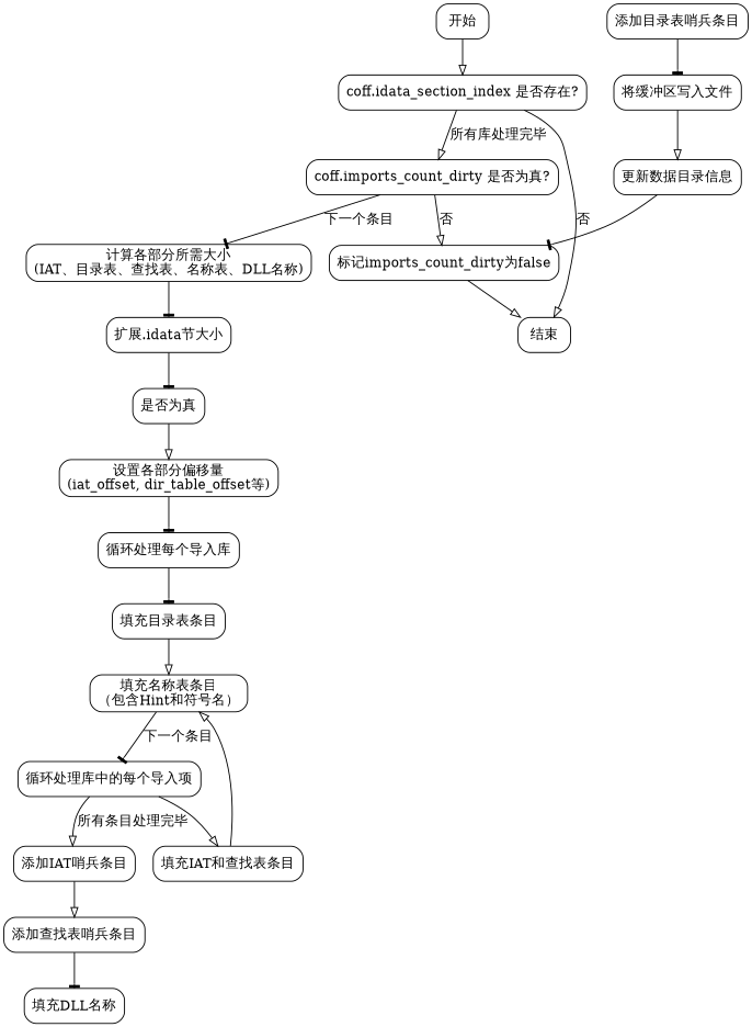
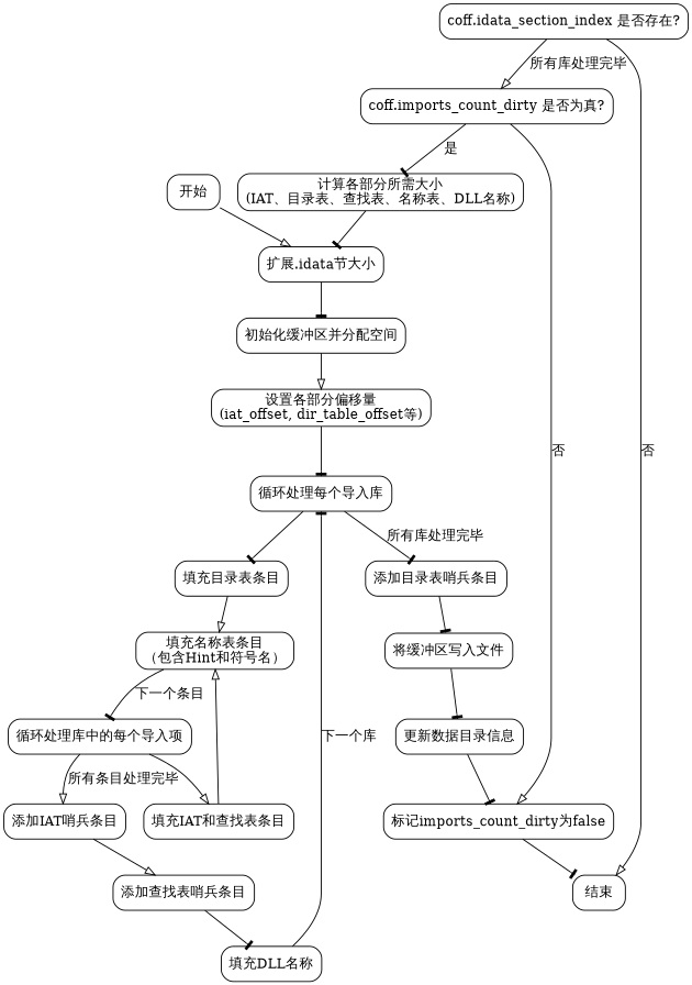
  digraph {
    node [shape=rectangle style=rounded]
    edge [arrowhead=tee]
    n1 [label="开始"]
    n2 [label="coff.idata_section_index 是否存在?"]
    n3 [label="coff.imports_count_dirty 是否为真?"]
    n4 [label="结束"]
    n5 [label="计算各部分所需大小\n(IAT、目录表、查找表、名称表、DLL名称)"]
    n6 [label="标记imports_count_dirty为false"]
    n7 [label="扩展.idata节大小"]
-   n8 [label="是否为真"]
+   n8 [label="初始化缓冲区并分配空间"]
    n9 [label="设置各部分偏移量\n(iat_offset, dir_table_offset等)"]
    n10 [label="循环处理每个导入库"]
    n11 [label="填充目录表条目"]
    n12 [label="添加目录表哨兵条目"]
    n13 [label="填充名称表条目\n（包含Hint和符号名）"]
    n14 [label="将缓冲区写入文件"]
    n15 [label="循环处理库中的每个导入项"]
    n16 [label="填充IAT和查找表条目"]
    n17 [label="添加IAT哨兵条目"]
    n18 [label="添加查找表哨兵条目"]
    n19 [label="填充DLL名称"]
    n20 [label="更新数据目录信息"]
-   n1 -> n2 [arrowhead=onormal]
+   n1 -> n7 [arrowhead=onormal]
    n2 -> n3 [arrowhead=onormal label="所有库处理完毕"]
    n2 -> n4 [arrowhead=onormal label="否"]
-   n3 -> n5 [label="下一个条目"]
+   n3 -> n5 [label="是"]
    n3 -> n6 [arrowhead=onormal label="否"]
    n5 -> n7
-   n6 -> n4 [arrowhead=onormal]
+   n6 -> n4
    n7 -> n8
    n8 -> n9 [arrowhead=onormal]
    n9 -> n10
    n10 -> n11
+   n10 -> n12 [label="所有库处理完毕"]
    n11 -> n13 [arrowhead=onormal]
    n12 -> n14
    n13 -> n15 [label="下一个条目"]
-   n14 -> n20 [arrowhead=onormal]
+   n14 -> n20
    n15 -> n16 [arrowhead=onormal]
    n15 -> n17 [arrowhead=onormal label="所有条目处理完毕"]
    n16 -> n13 [arrowhead=onormal]
    n17 -> n18 [arrowhead=onormal]
    n18 -> n19
+   n19 -> n10 [label="下一个库"]
    n20 -> n6
  }
